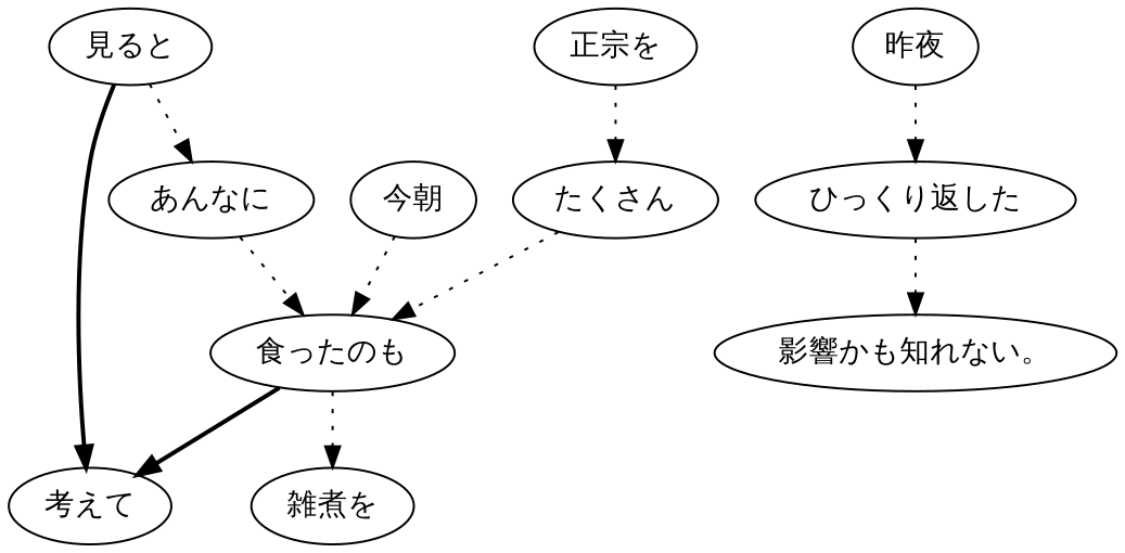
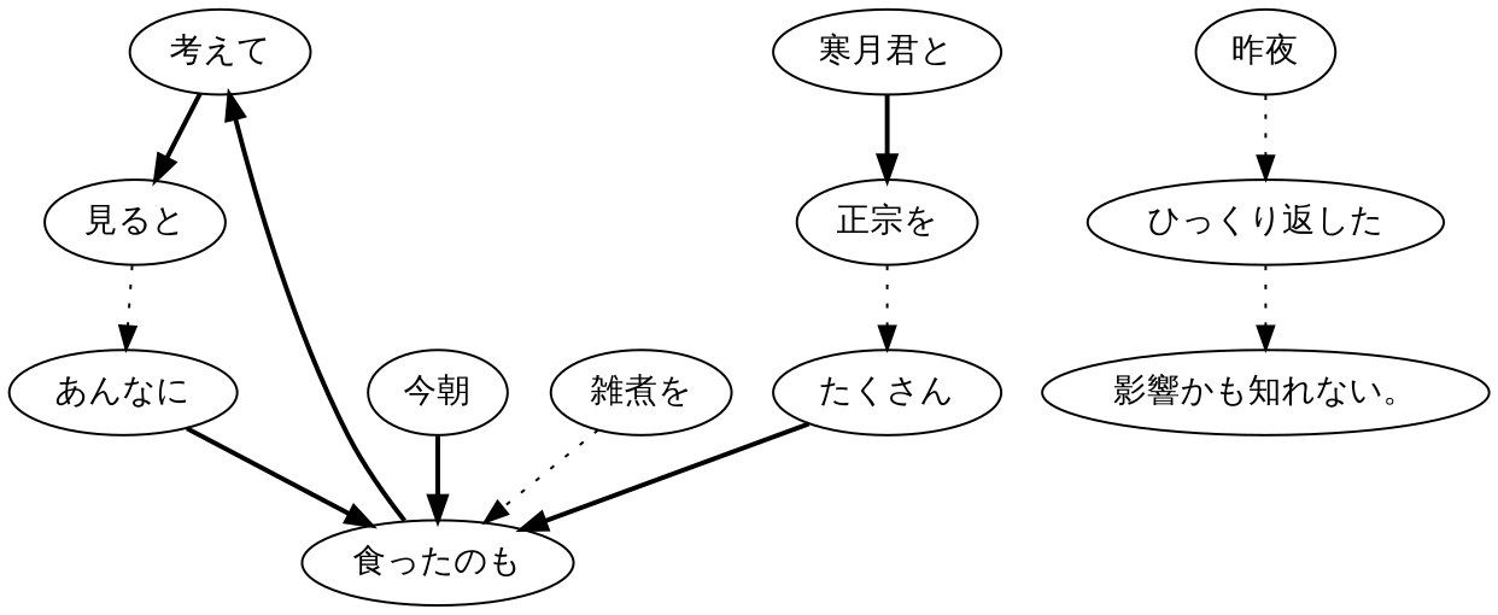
  digraph {
    fontname="Roboto Condensed"
    node [fontname="Roboto Condensed"]
    edge [fontname="Roboto Condensed" style=dotted]
    n1 [label="考えて"]
    n2 [label="見ると"]
    n3 [label="あんなに"]
    n4 [label="影響かも知れない。"]
    n5 [label="今朝"]
    n6 [label="食ったのも"]
    n7 [label="雑煮を"]
    n8 [label="たくさん"]
    n9 [label="昨夜"]
    n10 [label="ひっくり返した"]
+   n11 [label="寒月君と"]
    n12 [label="正宗を"]
-   n2 -> n1 [style=bold]
+   n1 -> n2 [style=bold]
    n2 -> n3
-   n3 -> n6
-   n5 -> n6
+   n3 -> n6 [style=bold]
+   n5 -> n6 [style=bold]
    n6 -> n1 [style=bold]
-   n6 -> n7
-   n8 -> n6
+   n7 -> n6
+   n8 -> n6 [style=bold]
    n9 -> n10
    n10 -> n4
+   n11 -> n12 [style=bold]
    n12 -> n8
  }
